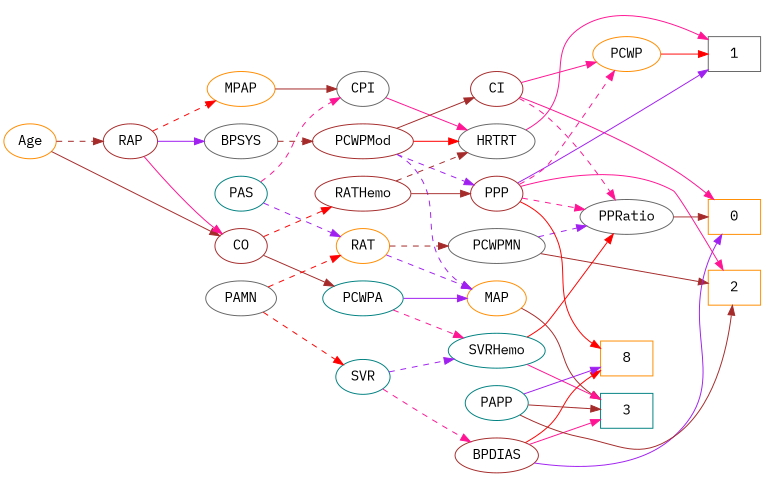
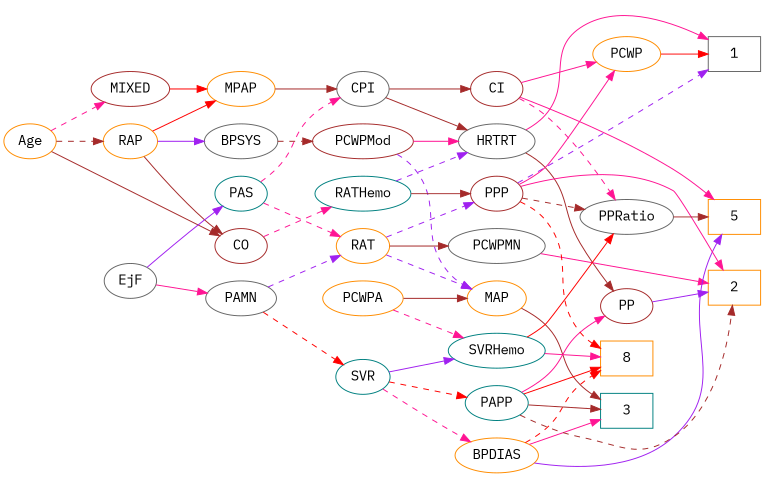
  strict digraph {
    fontname="IBM Plex Mono"
    rankdir=LR
    node [color=brown fontname="IBM Plex Mono"]
    edge [color=deeppink fontname="IBM Plex Mono" style=solid]
    1 [color=gray40 height=0.5 shape=box width=0.75]
    2 [color=darkorange height=0.5 shape=box width=0.75]
    3 [color=teal height=0.5 shape=box width=0.75]
    n4 [color=darkorange height=0.5 label=8 shape=box width=0.75]
-   5 [color=darkorange height=0.5 shape=box width=0.75 label=0]
+   5 [color=darkorange height=0.5 shape=box width=0.75]
    Age [color=darkorange height=0.5 width=0.75]
-   RAP [height=0.5 width=0.77632]
+   RAP [color=darkorange height=0.5 width=0.77632]
+   MIXED [height=0.5 width=1.1193]
    CO [height=0.5 width=0.75]
+   EjF [color=gray40 height=0.5 width=0.75]
    PAS [color=teal height=0.5 width=0.75]
    PAMN [color=gray40 height=0.5 width=1.011]
    MPAP [color=darkorange height=0.5 width=0.97491]
    BPSYS [color=gray40 height=0.5 width=1.0471]
    CPI [color=gray40 height=0.5 width=0.75]
    RAT [color=darkorange height=0.5 width=0.75827]
    SVR [color=teal height=0.5 width=0.77632]
    PCWPMod [height=0.5 width=1.4443]
-   RATHemo [height=0.5 width=1.3721]
-   PCWPA [color=teal height=0.5 width=1.1555]
+   RATHemo [color=teal height=0.5 width=1.3721]
+   PCWPA [color=darkorange height=0.5 width=1.1555]
    HRTRT [color=gray40 height=0.5 width=1.1013]
    CI [height=0.5 width=0.75]
    MAP [color=darkorange height=0.5 width=0.84854]
    PCWPMN [color=gray40 height=0.5 width=1.3902]
    SVRHemo [color=teal height=0.5 width=1.3902]
-   BPDIAS [height=0.5 width=1.1735]
+   BPDIAS [color=darkorange height=0.5 width=1.1735]
    PAPP [color=teal height=0.5 width=0.88464]
    PPP [height=0.5 width=0.75]
    PPRatio [color=gray40 height=0.5 width=1.1013]
+   PP [height=0.5 width=0.75]
    PCWP [color=darkorange height=0.5 width=0.97491]
    Age -> RAP [color=brown style=dashed]
+   Age -> MIXED [style=dashed]
    Age -> CO [color=brown]
-   RAP -> CO
-   RAP -> MPAP [color=red style=dashed]
+   RAP -> CO [color=brown]
+   RAP -> MPAP [color=red]
    RAP -> BPSYS [color=purple]
-   CO -> RATHemo [color=red style=dashed]
-   CO -> PCWPA [color=brown]
+   MIXED -> MPAP [color=red]
+   CO -> RATHemo [style=dashed]
+   EjF -> PAS [color=purple]
+   EjF -> PAMN
    PAS -> CPI [style=dashed]
-   PAS -> RAT [color=purple style=dashed]
-   PAMN -> RAT [color=red style=dashed]
+   PAS -> RAT [style=dashed]
+   PAMN -> RAT [color=purple style=dashed]
    PAMN -> SVR [color=red style=dashed]
    MPAP -> CPI [color=brown]
    BPSYS -> PCWPMod [color=brown style=dashed]
-   CPI -> HRTRT
-   PCWPMod -> CI [color=brown]
+   CPI -> HRTRT [color=brown]
+   CPI -> CI [color=brown]
    RAT -> MAP [color=purple style=dashed]
-   RAT -> PCWPMN [color=brown style=dashed]
-   SVR -> SVRHemo [color=purple style=dashed]
+   RAT -> PCWPMN [color=brown]
+   SVR -> SVRHemo [color=purple]
    SVR -> BPDIAS [style=dashed]
-   PCWPMod -> HRTRT [color=red]
+   SVR -> PAPP [color=red style=dashed]
+   PCWPMod -> HRTRT
    PCWPMod -> MAP [color=purple style=dashed]
-   PCWPMod -> PPP [color=purple style=dashed]
-   RATHemo -> HRTRT [color=brown style=dashed]
+   RAT -> PPP [color=purple style=dashed]
+   RATHemo -> HRTRT [color=purple style=dashed]
    RATHemo -> PPP [color=brown]
-   PCWPA -> MAP [color=purple]
+   PCWPA -> MAP [color=brown]
    PCWPA -> SVRHemo [style=dashed]
    HRTRT -> 1
+   HRTRT -> PP [color=brown]
    CI -> 5
    CI -> PPRatio [style=dashed]
    CI -> PCWP
    MAP -> 3 [color=brown]
-   PCWPMN -> 2 [color=brown]
-   PCWPMN -> PPRatio [color=purple style=dashed]
-   SVRHemo -> 3
+   PCWPMN -> 2
+   SVRHemo -> n4
    SVRHemo -> PPRatio [color=red]
    BPDIAS -> 3
-   BPDIAS -> n4 [color=red]
+   BPDIAS -> n4 [color=red style=dashed]
    BPDIAS -> 5 [color=purple]
-   PAPP -> 2 [color=brown]
+   PAPP -> 2 [color=brown style=dashed]
    PAPP -> 3 [color=brown]
-   PAPP -> n4 [color=purple]
-   PPP -> 1 [color=purple]
+   PAPP -> n4 [color=red]
+   PAPP -> PP
+   PPP -> 1 [color=purple style=dashed]
    PPP -> 2
-   PPP -> n4 [color=red]
-   PPP -> PPRatio [style=dashed]
-   PPP -> PCWP [style=dashed]
+   PPP -> n4 [color=red style=dashed]
+   PPP -> PPRatio [color=brown style=dashed]
+   PPP -> PCWP
    PPRatio -> 5 [color=brown]
+   PP -> 2 [color=purple]
    PCWP -> 1 [color=red]
  }
